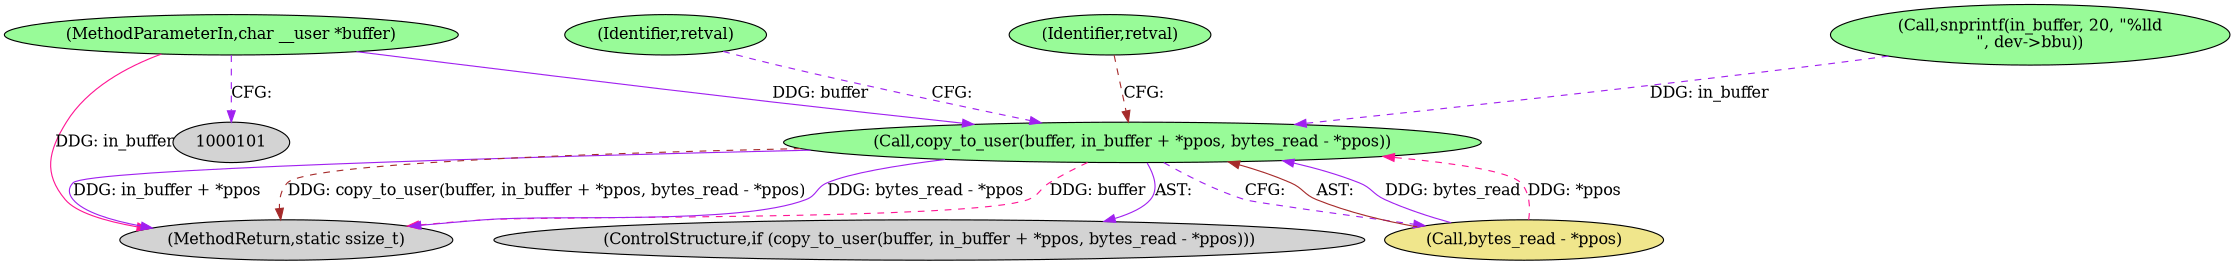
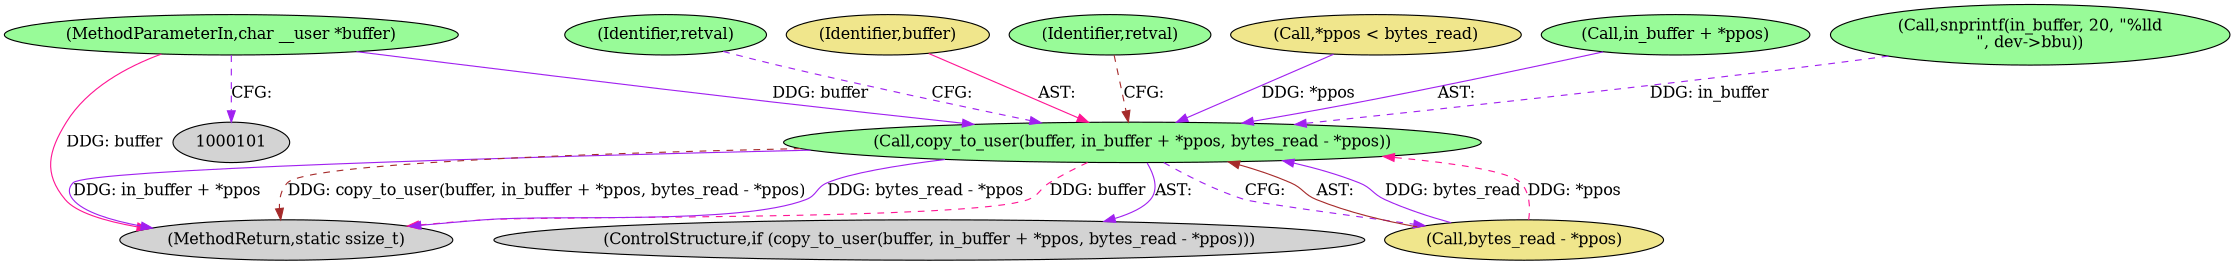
  digraph {
    node [fillcolor=palegreen style=filled]
    edge [color=purple style=solid]
    n1 [label="(MethodParameterIn,char __user *buffer)"]
    n2 [label="(Call,copy_to_user(buffer, in_buffer + *ppos, bytes_read - *ppos))"]
    n3 [fillcolor=lightgrey label="(MethodReturn,static ssize_t)"]
    1000101 [fillcolor=lightgrey]
    n5 [fillcolor=lightgrey label="(ControlStructure,if (copy_to_user(buffer, in_buffer + *ppos, bytes_read - *ppos)))"]
    n6 [fillcolor=khaki label="(Call,bytes_read - *ppos)"]
    n7 [label="(Identifier,retval)"]
+   n8 [fillcolor=khaki label="(Identifier,buffer)"]
    n9 [label="(Identifier,retval)"]
+   n10 [fillcolor=khaki label="(Call,*ppos < bytes_read)"]
+   n11 [label="(Call,in_buffer + *ppos)"]
    n12 [label="(Call,snprintf(in_buffer, 20, \"%lld\n\", dev->bbu))"]
    n1 -> n2 [label="DDG: buffer"]
-   n1 -> n3 [color=deeppink label="DDG: in_buffer"]
+   n1 -> n3 [color=deeppink label="DDG: buffer"]
    n1 -> 1000101 [label="CFG: " style=dashed]
    n2 -> n3 [color=deeppink label="DDG: buffer" style=dashed]
    n2 -> n3 [label="DDG: in_buffer + *ppos"]
    n2 -> n3 [color=brown label="DDG: copy_to_user(buffer, in_buffer + *ppos, bytes_read - *ppos)" style=dashed]
    n2 -> n3 [label="DDG: bytes_read - *ppos"]
    n2 -> n5 [label="AST: "]
    n2 -> n6 [label="CFG: " style=dashed]
    n6 -> n2 [color=brown label="AST: "]
    n6 -> n2 [label="DDG: bytes_read"]
    n6 -> n2 [color=deeppink label="DDG: *ppos" style=dashed]
    n7 -> n2 [label="CFG: " style=dashed]
+   n8 -> n2 [color=deeppink label="AST: "]
    n9 -> n2 [color=brown label="CFG: " style=dashed]
+   n10 -> n2 [label="DDG: *ppos"]
+   n11 -> n2 [label="AST: "]
    n12 -> n2 [label="DDG: in_buffer" style=dashed]
  }
